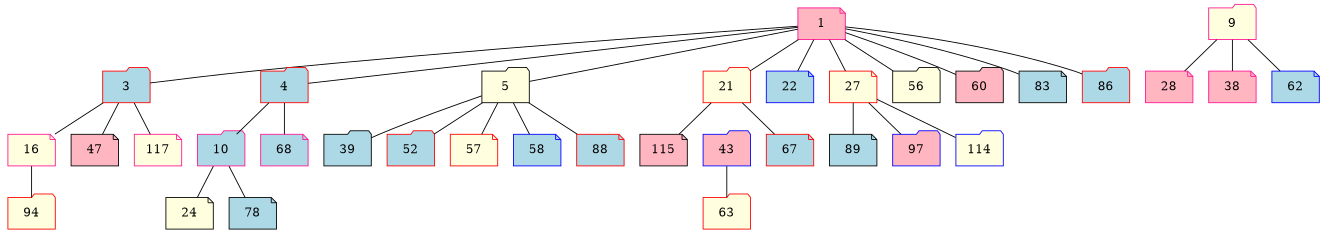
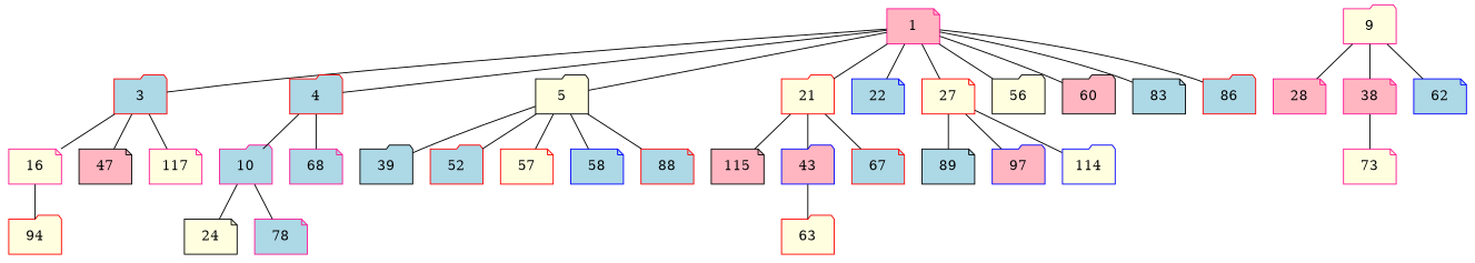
  graph {
    node [color=red fillcolor=lightblue shape=note style=filled]
    1 [color=deeppink fillcolor=lightpink super="+2+6+14"]
    3 [shape=folder super="+49+80"]
    4 [shape=folder]
    5 [color=black fillcolor=lightyellow shape=folder super="+104+17+50+40+8"]
    21 [fillcolor=lightyellow shape=folder super="+29"]
    22 [color=blue super="+125+102+42+81+85"]
    27 [fillcolor=lightyellow super="+71+68"]
    56 [color=black fillcolor=lightyellow shape=folder super="+119"]
    60 [color=black fillcolor=lightpink shape=folder super="+122"]
    83 [color=black]
    86 [shape=folder]
    16 [color=deeppink fillcolor=lightyellow super="+96+26"]
    47 [color=black fillcolor=lightpink super="+70+51"]
    117 [color=deeppink fillcolor=lightyellow]
    10 [color=deeppink shape=folder super="+123+15+61+34"]
    n16 [color=deeppink label=68]
    39 [color=black shape=folder super="+41"]
    52 [shape=folder super="+54"]
    57 [fillcolor=lightyellow]
    58 [color=blue super="+65"]
    88 [super="+99"]
    9 [color=deeppink fillcolor=lightyellow shape=folder super="+84+11+32"]
    28 [color=deeppink fillcolor=lightpink super="+87+111"]
    38 [color=deeppink fillcolor=lightpink super="+69+82+72"]
    62 [color=blue]
    115 [color=black fillcolor=lightpink]
    43 [color=blue fillcolor=lightpink shape=folder]
    67 [super="+77+76"]
    89 [color=black super="+109+98"]
    97 [color=blue fillcolor=lightpink shape=folder]
    114 [color=blue fillcolor=lightyellow shape=folder super="+120"]
    94 [fillcolor=lightyellow shape=folder]
    24 [color=black fillcolor=lightyellow super="+48+36+75"]
-   78 [color=black super="+90+95"]
+   78 [color=deeppink super="+90+95"]
+   73 [color=deeppink fillcolor=lightyellow]
    63 [fillcolor=lightyellow shape=folder super="+101+110+91"]
    1 -- 3
    1 -- 4
    1 -- 5
    1 -- 21
    1 -- 22
    1 -- 27
    1 -- 56
    1 -- 60
    1 -- 83
    1 -- 86
    3 -- 16
    3 -- 47
    3 -- 117
    4 -- 10
    4 -- n16
    5 -- 39
    5 -- 52
    5 -- 57
    5 -- 58
    5 -- 88
    21 -- 115
+   21 -- 43
    21 -- 67
    27 -- 89
    27 -- 97
    27 -- 114
    16 -- 94
    10 -- 24
    10 -- 78
    9 -- 28
    9 -- 38
    9 -- 62
+   38 -- 73
    43 -- 63
  }
